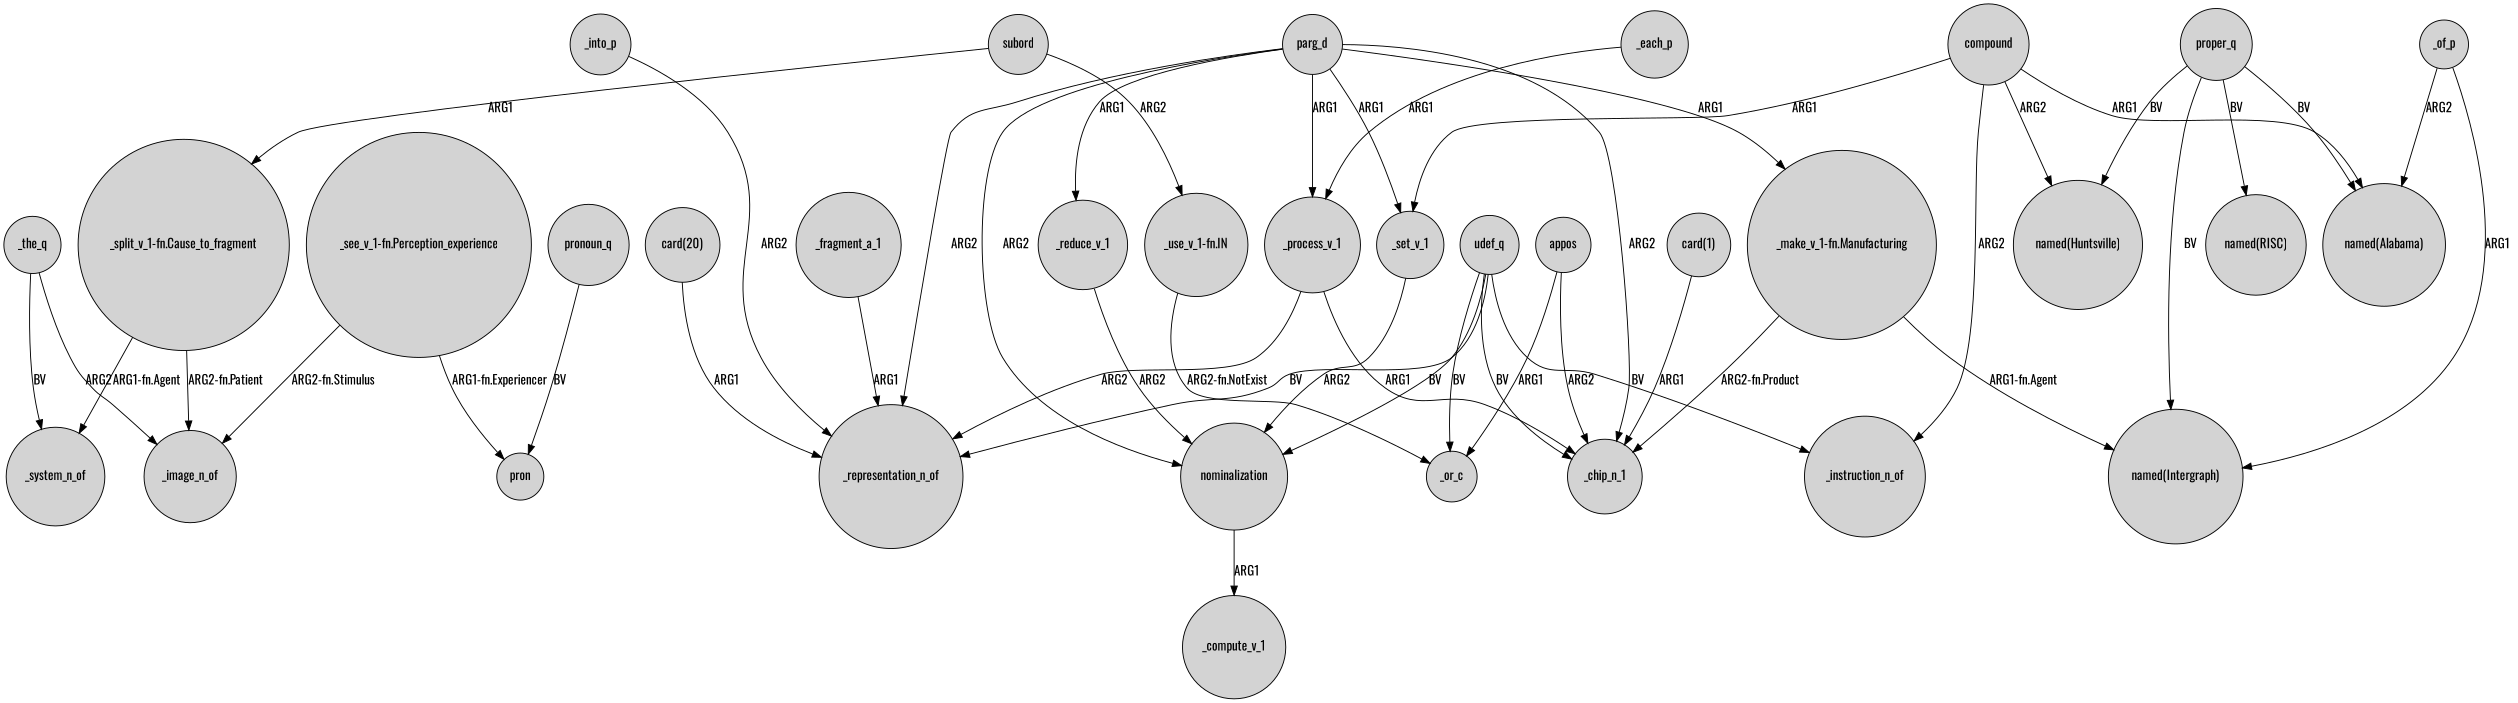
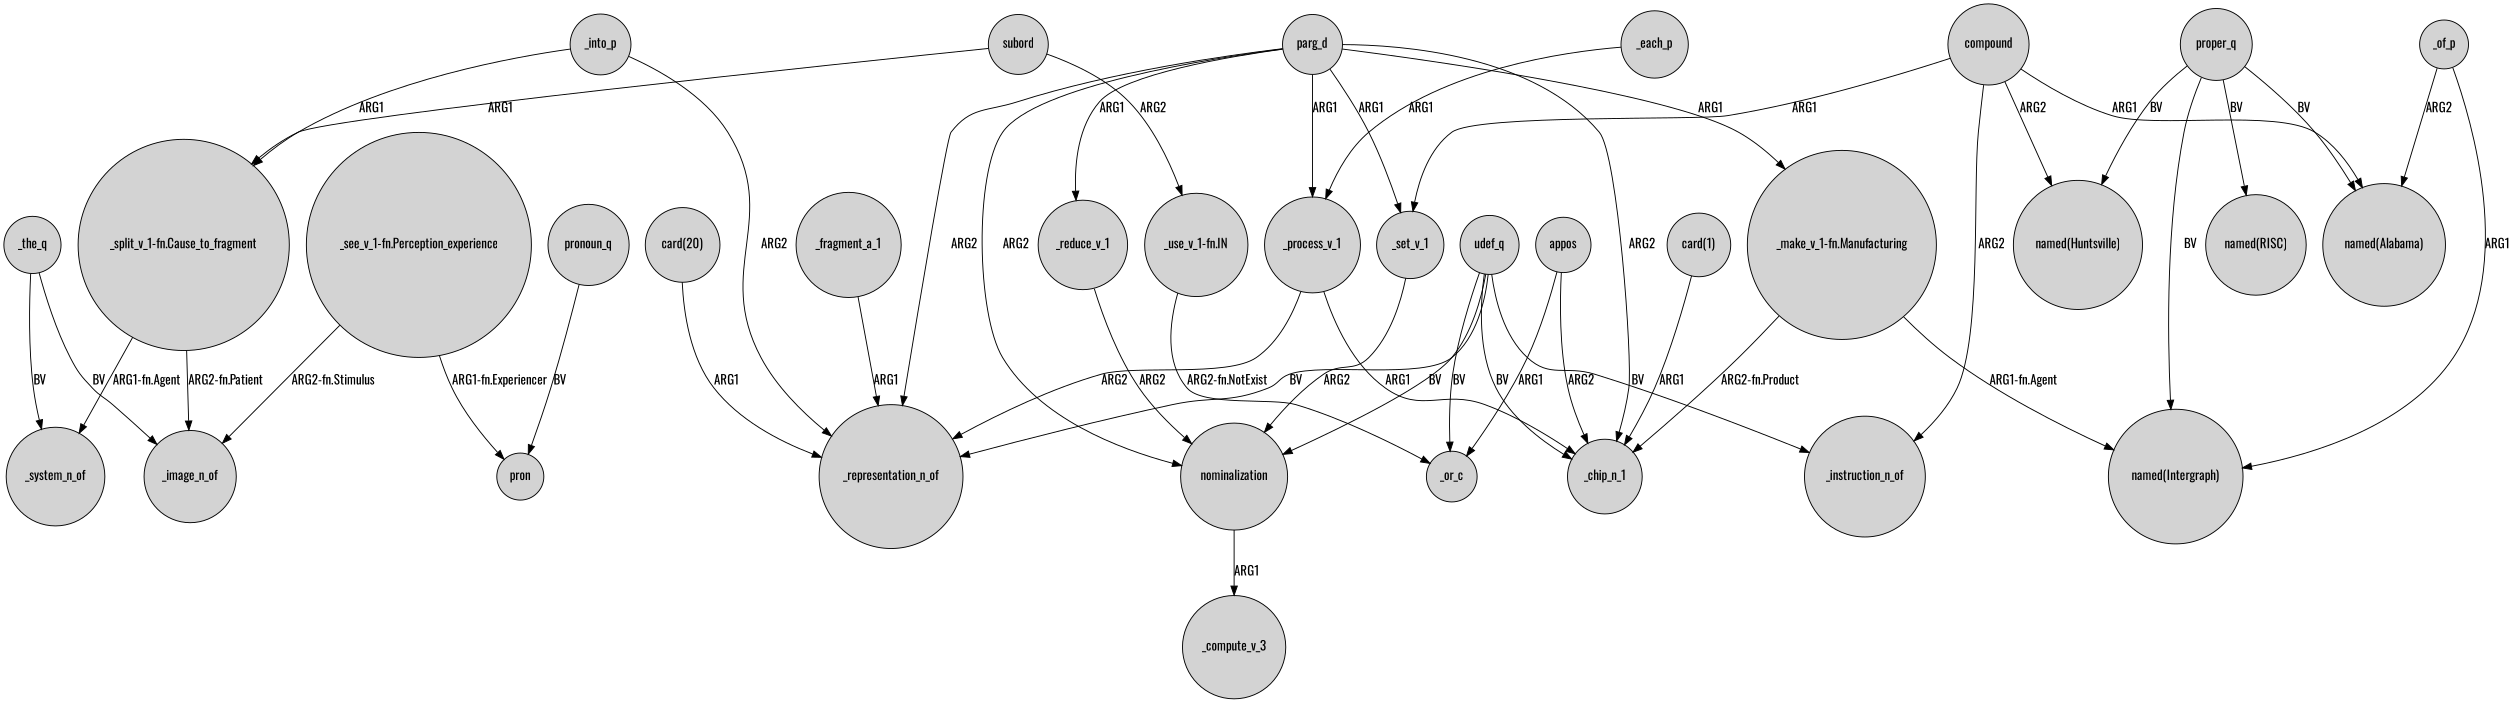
  digraph {
    fontname=Oswald
    node [fontname=Oswald shape=circle style=filled]
    edge [fontname=Oswald]
    "_see_v_1-fn.Perception_experience"
    _image_n_of
    pron
    n4 [label=_fragment_a_1]
    _representation_n_of
    parg_d
    _process_v_1
    _set_v_1
    _chip_n_1
    "_make_v_1-fn.Manufacturing"
    nominalization
    _reduce_v_1
    "named(Intergraph)"
-   _compute_v_1
+   _compute_v_1 [label=_compute_v_3]
    compound
    "named(Huntsville)"
    _instruction_n_of
    "named(Alabama)"
    "card(1)"
    udef_q
    _or_c
    _into_p
    "_split_v_1-fn.Cause_to_fragment"
    _system_n_of
    appos
    "card(20)"
    subord
    "_use_v_1-fn.IN"
    _the_q
    proper_q
    "named(RISC)"
    pronoun_q
    _of_p
    _each_p
    "_see_v_1-fn.Perception_experience" -> _image_n_of [label="ARG2-fn.Stimulus"]
    "_see_v_1-fn.Perception_experience" -> pron [label="ARG1-fn.Experiencer"]
    n4 -> _representation_n_of [label=ARG1]
    parg_d -> _representation_n_of [label=ARG2]
    parg_d -> _process_v_1 [label=ARG1]
    parg_d -> _set_v_1 [label=ARG1]
    parg_d -> _chip_n_1 [label=ARG2]
    parg_d -> "_make_v_1-fn.Manufacturing" [label=ARG1]
    parg_d -> nominalization [label=ARG2]
    parg_d -> _reduce_v_1 [label=ARG1]
    _process_v_1 -> _representation_n_of [label=ARG2]
    _process_v_1 -> _chip_n_1 [label=ARG1]
    _set_v_1 -> nominalization [label=ARG2]
    "_make_v_1-fn.Manufacturing" -> _chip_n_1 [label="ARG2-fn.Product"]
    "_make_v_1-fn.Manufacturing" -> "named(Intergraph)" [label="ARG1-fn.Agent"]
    nominalization -> _compute_v_1 [label=ARG1]
    _reduce_v_1 -> nominalization [label=ARG2]
    compound -> _set_v_1 [label=ARG1]
    compound -> "named(Huntsville)" [label=ARG2]
    compound -> _instruction_n_of [label=ARG2]
    compound -> "named(Alabama)" [label=ARG1]
    "card(1)" -> _chip_n_1 [label=ARG1]
    udef_q -> _representation_n_of [label=BV]
    udef_q -> _chip_n_1 [label=BV]
    udef_q -> nominalization [label=BV]
    udef_q -> _instruction_n_of [label=BV]
    udef_q -> _or_c [label=BV]
    _into_p -> _representation_n_of [label=ARG2]
+   _into_p -> "_split_v_1-fn.Cause_to_fragment" [label=ARG1]
    "_split_v_1-fn.Cause_to_fragment" -> _image_n_of [label="ARG2-fn.Patient"]
    "_split_v_1-fn.Cause_to_fragment" -> _system_n_of [label="ARG1-fn.Agent"]
    appos -> _chip_n_1 [label=ARG2]
    appos -> _or_c [label=ARG1]
    "card(20)" -> _representation_n_of [label=ARG1]
    subord -> "_split_v_1-fn.Cause_to_fragment" [label=ARG1]
    subord -> "_use_v_1-fn.IN" [label=ARG2]
    "_use_v_1-fn.IN" -> _or_c [label="ARG2-fn.NotExist"]
-   _the_q -> _image_n_of [label=ARG2]
+   _the_q -> _image_n_of [label=BV]
    _the_q -> _system_n_of [label=BV]
    proper_q -> "named(Intergraph)" [label=BV]
    proper_q -> "named(Huntsville)" [label=BV]
    proper_q -> "named(Alabama)" [label=BV]
    proper_q -> "named(RISC)" [label=BV]
    pronoun_q -> pron [label=BV]
    _of_p -> "named(Intergraph)" [label=ARG1]
    _of_p -> "named(Alabama)" [label=ARG2]
    _each_p -> _process_v_1 [label=ARG1]
  }
